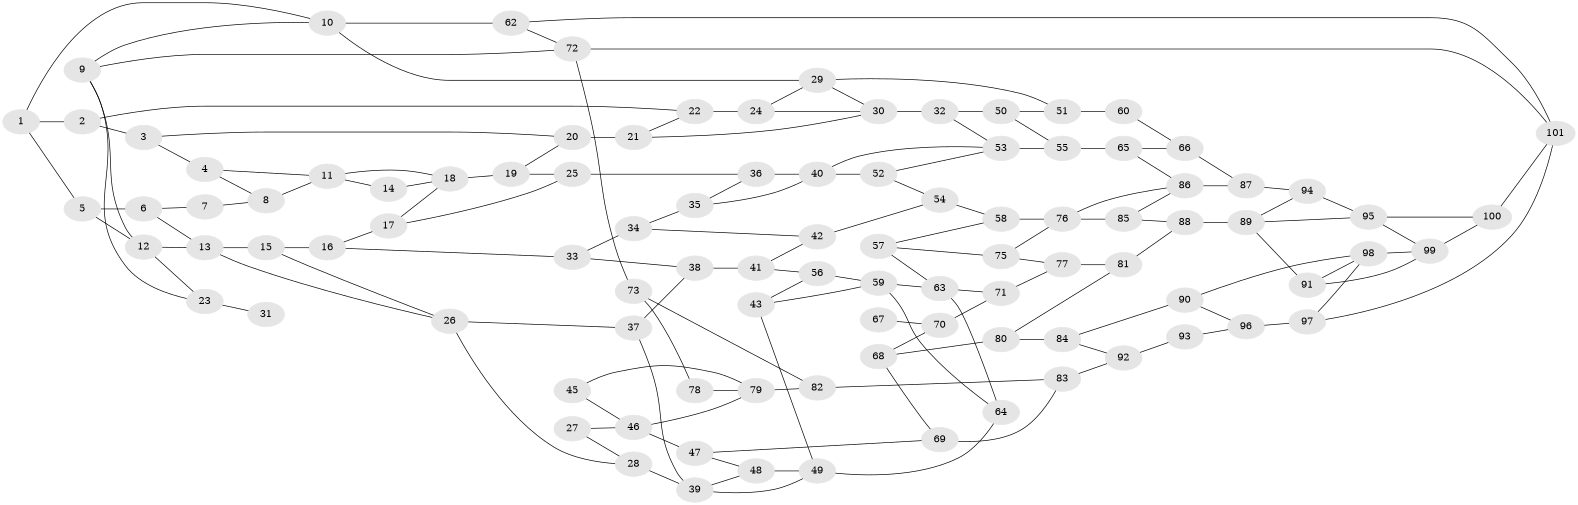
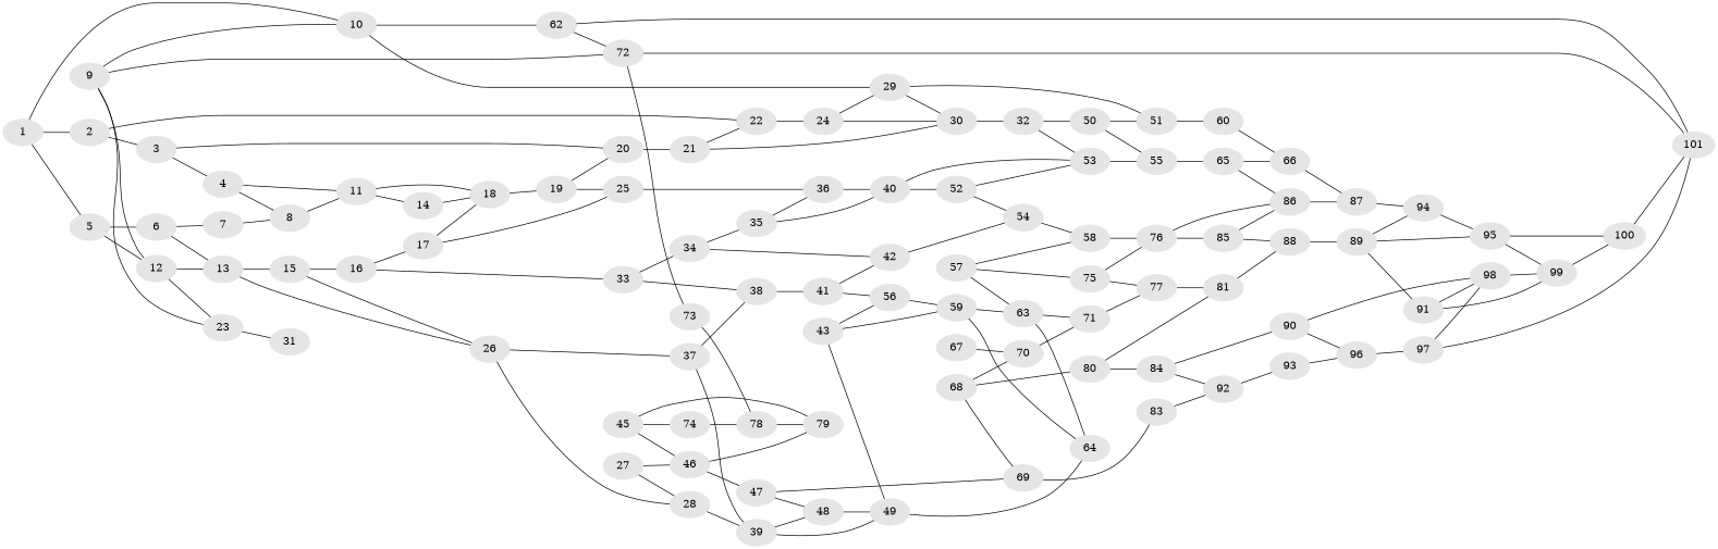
  graph {
    rankdir=LR
    node [color=gray90 style=filled]
    edge [weight=1.0]
    1
    2
    5
    10
    3
    22
    6
    12
    29
    62
    4
    20
    24
    8
    11
    21
    14
    18
    7
    13
    23
    15
    26
    9
    72
    31
    101
    73
    30
    51
    19
    16
    28
    37
    17
    33
    25
    34
    38
    36
    32
    40
    39
    27
    46
    79
    47
    48
    49
    60
    50
    53
    55
    35
    42
    41
    54
    52
    56
    64
    59
    58
    43
    63
    45
+   74
    78
-   82
    69
    83
    65
    66
    76
    86
    57
    75
    71
    77
    85
    87
    94
    95
    67
    70
    68
    80
    81
    84
    92
    88
    90
    89
    93
    96
    98
    91
    99
    100
    97
    1 -- 2
    1 -- 5
    1 -- 10
    2 -- 3
    2 -- 22
    5 -- 6
    5 -- 12
    10 -- 29
    10 -- 62
    3 -- 4
    3 -- 20
    22 -- 24 [weight=2.0]
    6 -- 7
    6 -- 13
    12 -- 13
    12 -- 23
    29 -- 30
    29 -- 51
    62 -- 72
    62 -- 101
    4 -- 8
    4 -- 11
    20 -- 21
    24 -- 29
    24 -- 30
    8 -- 11
    11 -- 14
    11 -- 18
    21 -- 22
    21 -- 30
    14 -- 18
    18 -- 19
    7 -- 8
    13 -- 15
    13 -- 26
    23 -- 31 [weight=2.0]
    15 -- 26
    15 -- 16
    26 -- 28
    26 -- 37
    9 -- 10
    9 -- 12
    9 -- 23
    9 -- 72
    72 -- 101
    72 -- 73
    73 -- 78
-   73 -- 82
    30 -- 32
    51 -- 60
    19 -- 20
    19 -- 25
    16 -- 17
    16 -- 33
    28 -- 39
    37 -- 38
    37 -- 39
    17 -- 18
    17 -- 25
    33 -- 34
    33 -- 38
    25 -- 36 [weight=2.0]
    34 -- 35
    34 -- 42
    38 -- 41
    36 -- 40
    32 -- 50
    32 -- 53
    40 -- 53
    40 -- 52
    39 -- 48
    39 -- 49
    27 -- 28
    27 -- 46
    46 -- 79
    46 -- 47
-   79 -- 82
    47 -- 48
    47 -- 69
    48 -- 49
    49 -- 64
    60 -- 66
    50 -- 51
    50 -- 55
    53 -- 55
    55 -- 65 [weight=2.0]
    35 -- 36
    35 -- 40
    42 -- 54
    41 -- 42
    41 -- 56 [weight=2.0]
    54 -- 58
    52 -- 53
    52 -- 54
    56 -- 59
    59 -- 64
    59 -- 63
    58 -- 76
    43 -- 49
    43 -- 56
    43 -- 59
    63 -- 64
    63 -- 71
    45 -- 46
    45 -- 79
+   45 -- 74
+   74 -- 78 [weight=2.0]
    78 -- 79
-   82 -- 83
    69 -- 83
    83 -- 92 [weight=2.0]
    65 -- 66
    65 -- 86
    66 -- 87
    76 -- 86
    76 -- 85
    86 -- 87
    57 -- 58
    57 -- 63
    57 -- 75
    75 -- 76
    75 -- 77
    71 -- 77
    77 -- 81
    85 -- 86
    85 -- 88
    87 -- 94
    94 -- 95
    95 -- 99
    95 -- 100
    67 -- 70 [weight=2.0]
    70 -- 71
    68 -- 69
    68 -- 70
    68 -- 80
    80 -- 81
    80 -- 84
    81 -- 88
    84 -- 92
    84 -- 90
    92 -- 93
    88 -- 89
    90 -- 96
    90 -- 98
    89 -- 94
    89 -- 95
    89 -- 91
    93 -- 96 [weight=2.0]
    96 -- 97
    98 -- 99
    91 -- 98
    91 -- 99
    99 -- 100
    100 -- 101
    97 -- 101
    97 -- 98
  }
